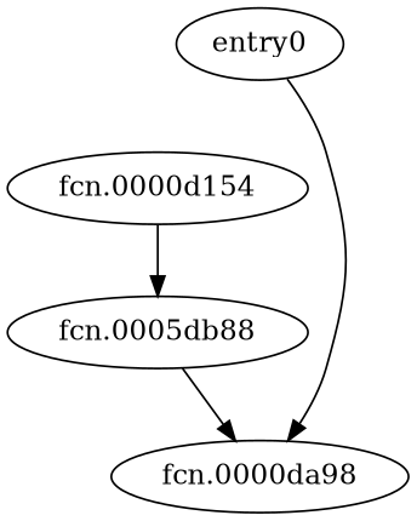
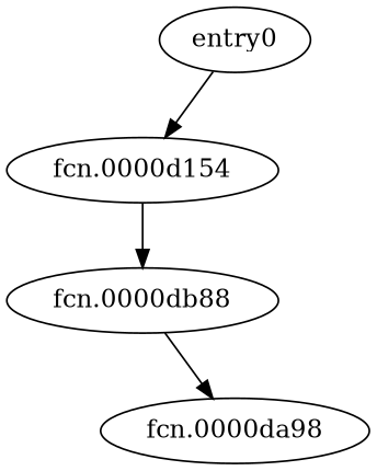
  digraph {
    n1 [label=entry0]
    n2 [label="fcn.0000d154"]
-   n3 [label="fcn.0005db88"]
+   n3 [label="fcn.0000db88"]
    n4 [label="fcn.0000da98"]
-   n1 -> n4
+   n1 -> n2
    n2 -> n3
    n3 -> n4
  }
